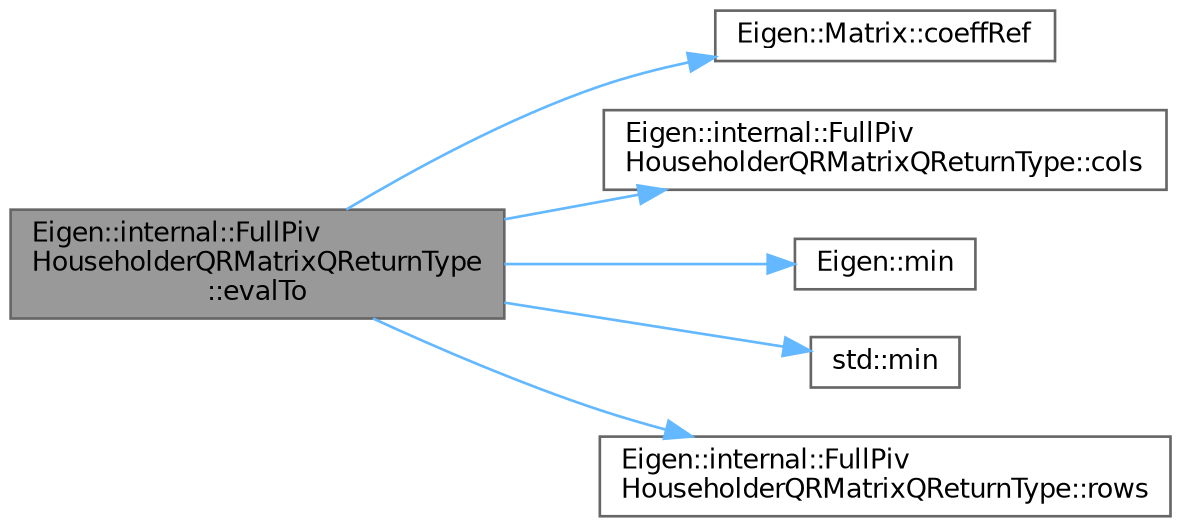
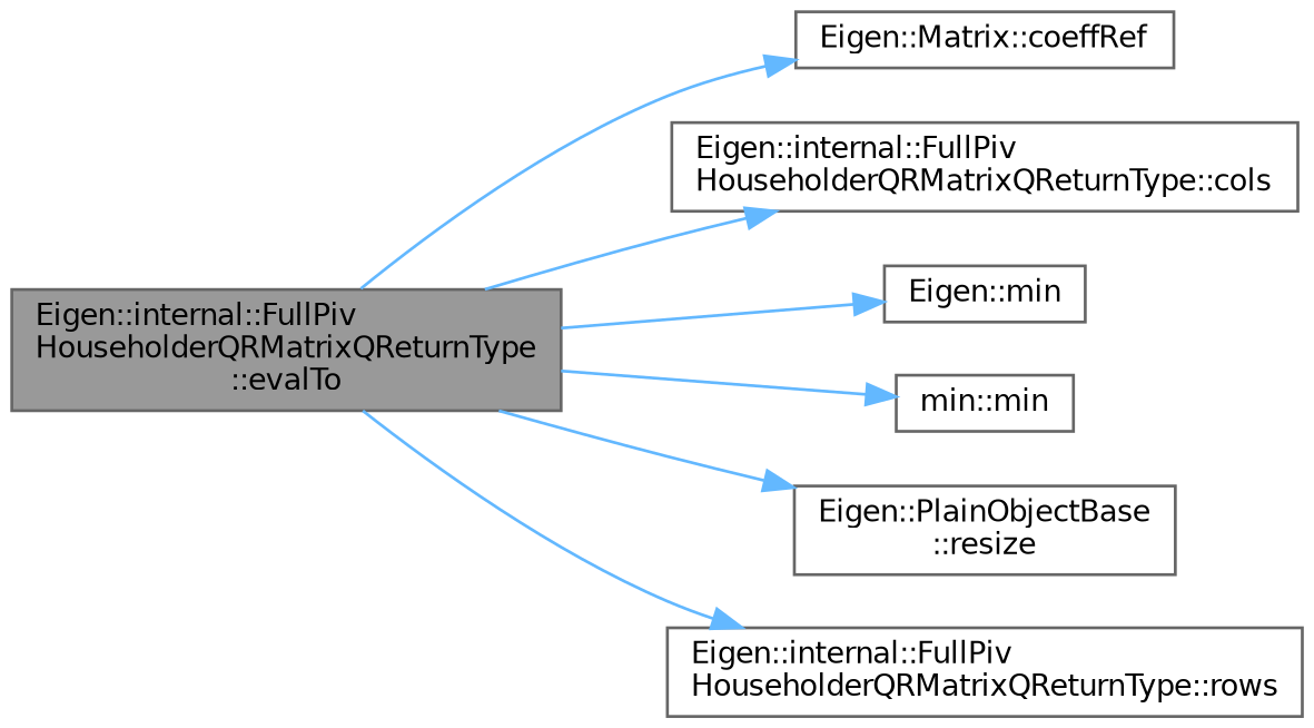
  digraph {
    rankdir=LR
    node [color=grey40 fillcolor=white fontname=Helvetica fontsize=10 shape=box style=filled]
    edge [color=steelblue1 fontname=Helvetica fontsize=10 labelfontname=Helvetica labelfontsize=10 style=solid]
    n1 [color=gray40 fillcolor=grey60 fontcolor=black height=0.2 label="Eigen::internal::FullPiv\lHouseholderQRMatrixQReturnType\l::evalTo" width=0.4]
    n2 [height=0.2 label="Eigen::Matrix::coeffRef" width=0.4]
    n3 [height=0.2 label="Eigen::internal::FullPiv\lHouseholderQRMatrixQReturnType::cols" width=0.4]
    n4 [height=0.2 label="Eigen::min" width=0.4]
-   n5 [height=0.2 label="std::min" width=0.4]
+   n5 [height=0.2 label="min::min" width=0.4]
+   n6 [height=0.2 label="Eigen::PlainObjectBase\l::resize" width=0.4]
    n7 [height=0.2 label="Eigen::internal::FullPiv\lHouseholderQRMatrixQReturnType::rows" width=0.4]
    n1 -> n2
    n1 -> n3
    n1 -> n4
    n1 -> n5
+   n1 -> n6
    n1 -> n7
  }
